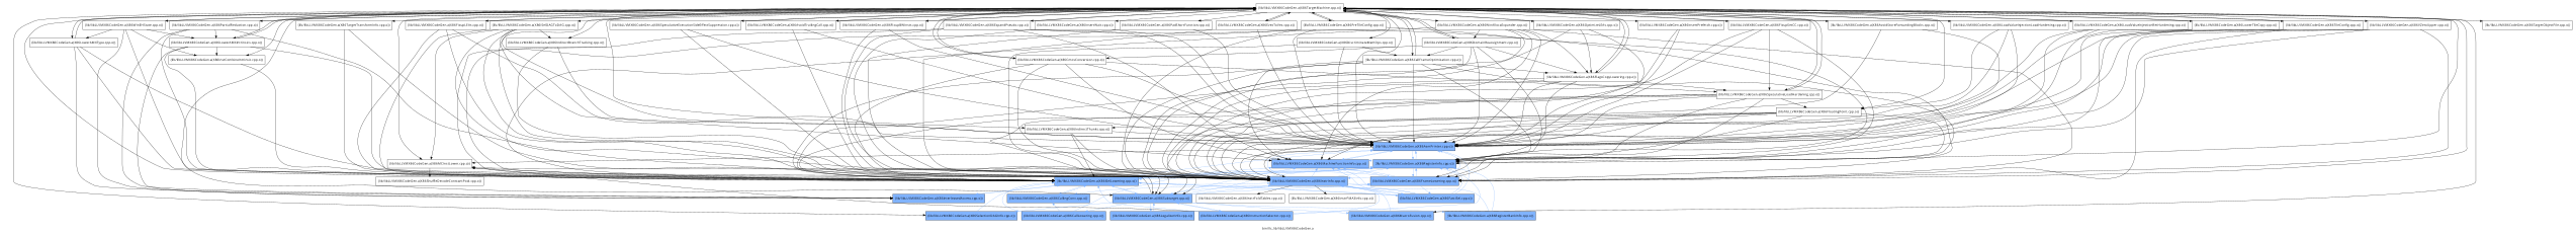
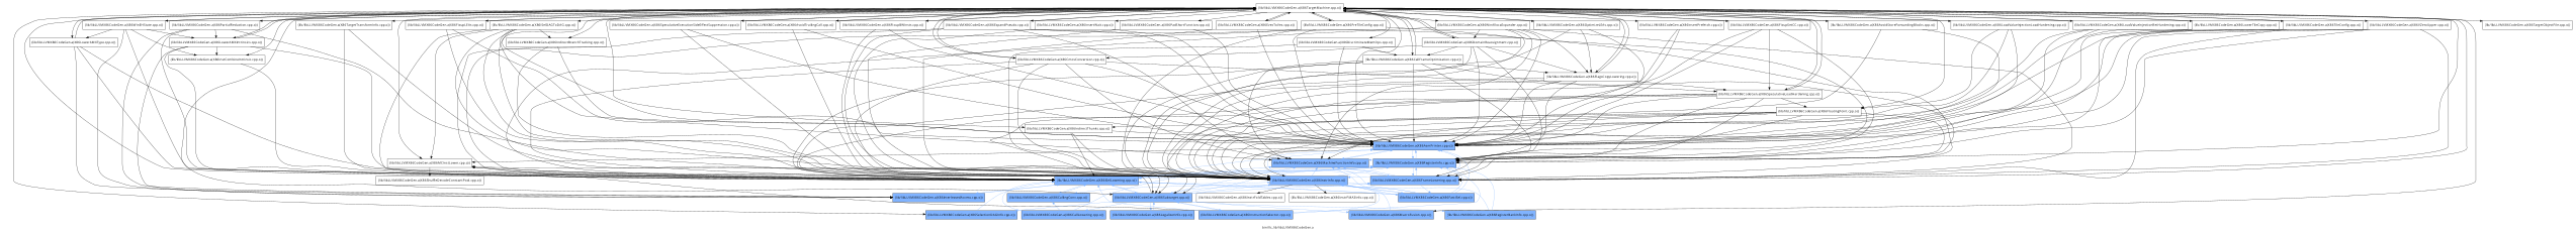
  digraph {
    fontname="Open Sans"
    label="bin/llc_lib/libLLVMX86CodeGen.a"
    rankdir=TB
    node [fontname="Open Sans" group=0 shape=box]
    edge [fontname="Open Sans"]
    n1 [fillcolor="0.600000 0.5 1" group=1 label="{lib/libLLVMX86CodeGen.a(X86AsmPrinter.cpp.o)}" style=filled]
    n2 [label="{lib/libLLVMX86CodeGen.a(X86MCInstLower.cpp.o)}"]
    n3 [fillcolor="0.600000 0.5 1" group=1 label="{lib/libLLVMX86CodeGen.a(X86MachineFunctionInfo.cpp.o)}" style=filled]
    n4 [fillcolor="0.600000 0.5 1" group=1 label="{lib/libLLVMX86CodeGen.a(X86RegisterInfo.cpp.o)}" style=filled]
    n5 [label="{lib/libLLVMX86CodeGen.a(X86ShuffleDecodeConstantPool.cpp.o)}"]
    n6 [fillcolor="0.600000 0.5 1" group=1 label="{lib/libLLVMX86CodeGen.a(X86ISelLowering.cpp.o)}" style=filled]
    n7 [fillcolor="0.600000 0.5 1" group=1 label="{lib/libLLVMX86CodeGen.a(X86InstrInfo.cpp.o)}" style=filled]
    n8 [fillcolor="0.600000 0.5 1" group=1 label="{lib/libLLVMX86CodeGen.a(X86FrameLowering.cpp.o)}" style=filled]
    n9 [fillcolor="0.600000 0.5 1" group=1 label="{lib/libLLVMX86CodeGen.a(X86FastISel.cpp.o)}" style=filled]
    n10 [fillcolor="0.600000 0.5 1" group=1 label="{lib/libLLVMX86CodeGen.a(X86CallingConv.cpp.o)}" style=filled]
    n11 [fillcolor="0.600000 0.5 1" group=1 label="{lib/libLLVMX86CodeGen.a(X86InterleavedAccess.cpp.o)}" style=filled]
    n12 [fillcolor="0.600000 0.5 1" group=1 label="{lib/libLLVMX86CodeGen.a(X86Subtarget.cpp.o)}" style=filled]
    n13 [label="{lib/libLLVMX86CodeGen.a(X86InstrFoldTables.cpp.o)}"]
    n14 [label="{lib/libLLVMX86CodeGen.a(X86InstrFMA3Info.cpp.o)}"]
    n15 [fillcolor="0.600000 0.5 1" group=1 label="{lib/libLLVMX86CodeGen.a(X86SelectionDAGInfo.cpp.o)}" style=filled]
    n16 [fillcolor="0.600000 0.5 1" group=1 label="{lib/libLLVMX86CodeGen.a(X86MacroFusion.cpp.o)}" style=filled]
    n17 [fillcolor="0.600000 0.5 1" group=1 label="{lib/libLLVMX86CodeGen.a(X86CallLowering.cpp.o)}" style=filled]
    n18 [fillcolor="0.600000 0.5 1" group=1 label="{lib/libLLVMX86CodeGen.a(X86LegalizerInfo.cpp.o)}" style=filled]
    n19 [fillcolor="0.600000 0.5 1" group=1 label="{lib/libLLVMX86CodeGen.a(X86RegisterBankInfo.cpp.o)}" style=filled]
    n20 [fillcolor="0.600000 0.5 1" group=1 label="{lib/libLLVMX86CodeGen.a(X86InstructionSelector.cpp.o)}" style=filled]
    n21 [label="{lib/libLLVMX86CodeGen.a(X86TargetMachine.cpp.o)}"]
    n22 [label="{lib/libLLVMX86CodeGen.a(X86ExpandPseudo.cpp.o)}"]
    n23 [label="{lib/libLLVMX86CodeGen.a(X86LowerTileCopy.cpp.o)}"]
    n24 [label="{lib/libLLVMX86CodeGen.a(X86FloatingPoint.cpp.o)}"]
    n25 [label="{lib/libLLVMX86CodeGen.a(X86LoadValueInjectionLoadHardening.cpp.o)}"]
    n26 [label="{lib/libLLVMX86CodeGen.a(X86TileConfig.cpp.o)}"]
    n27 [label="{lib/libLLVMX86CodeGen.a(X86SpeculativeLoadHardening.cpp.o)}"]
    n28 [label="{lib/libLLVMX86CodeGen.a(X86FlagsCopyLowering.cpp.o)}"]
    n29 [label="{lib/libLLVMX86CodeGen.a(X86FixupSetCC.cpp.o)}"]
    n30 [label="{lib/libLLVMX86CodeGen.a(X86OptimizeLEAs.cpp.o)}"]
    n31 [label="{lib/libLLVMX86CodeGen.a(X86CallFrameOptimization.cpp.o)}"]
    n32 [label="{lib/libLLVMX86CodeGen.a(X86AvoidStoreForwardingBlocks.cpp.o)}"]
    n33 [label="{lib/libLLVMX86CodeGen.a(X86InstCombineIntrinsic.cpp.o)}"]
    n34 [label="{lib/libLLVMX86CodeGen.a(X86SpeculativeExecutionSideEffectSuppression.cpp.o)}"]
    n35 [label="{lib/libLLVMX86CodeGen.a(X86IndirectThunks.cpp.o)}"]
    n36 [label="{lib/libLLVMX86CodeGen.a(X86LoadValueInjectionRetHardening.cpp.o)}"]
    n37 [label="{lib/libLLVMX86CodeGen.a(X86AvoidTrailingCall.cpp.o)}"]
    n38 [label="{lib/libLLVMX86CodeGen.a(X86PreTileConfig.cpp.o)}"]
    n39 [label="{lib/libLLVMX86CodeGen.a(X86CmovConversion.cpp.o)}"]
    n40 [label="{lib/libLLVMX86CodeGen.a(X86ISelDAGToDAG.cpp.o)}"]
    n41 [label="{lib/libLLVMX86CodeGen.a(X86IndirectBranchTracking.cpp.o)}"]
    n42 [label="{lib/libLLVMX86CodeGen.a(X86EvexToVex.cpp.o)}"]
    n43 [label="{lib/libLLVMX86CodeGen.a(X86DiscriminateMemOps.cpp.o)}"]
    n44 [label="{lib/libLLVMX86CodeGen.a(X86InsertPrefetch.cpp.o)}"]
    n45 [label="{lib/libLLVMX86CodeGen.a(X86FixupBWInsts.cpp.o)}"]
    n46 [label="{lib/libLLVMX86CodeGen.a(X86PadShortFunction.cpp.o)}"]
    n47 [label="{lib/libLLVMX86CodeGen.a(X86FixupLEAs.cpp.o)}"]
    n48 [label="{lib/libLLVMX86CodeGen.a(X86LowerAMXIntrinsics.cpp.o)}"]
    n49 [label="{lib/libLLVMX86CodeGen.a(X86LowerAMXType.cpp.o)}"]
    n50 [label="{lib/libLLVMX86CodeGen.a(X86DomainReassignment.cpp.o)}"]
    n51 [label="{lib/libLLVMX86CodeGen.a(X86PartialReduction.cpp.o)}"]
    n52 [label="{lib/libLLVMX86CodeGen.a(X86TargetObjectFile.cpp.o)}"]
    n53 [label="{lib/libLLVMX86CodeGen.a(X86TargetTransformInfo.cpp.o)}"]
    n54 [label="{lib/libLLVMX86CodeGen.a(X86VZeroUpper.cpp.o)}"]
    n55 [label="{lib/libLLVMX86CodeGen.a(X86WinAllocaExpander.cpp.o)}"]
    n56 [label="{lib/libLLVMX86CodeGen.a(X86WinEHState.cpp.o)}"]
    n57 [label="{lib/libLLVMX86CodeGen.a(X86InsertWait.cpp.o)}"]
    subgraph sub_1 {
      rank=same
      n1
    }
    subgraph sub_2 {
      rank=same
      n2
      n3
      n4
    }
    subgraph sub_3 {
      rank=same
      n5
      n6
      n7
      n8
    }
    subgraph sub_4 {
      rank=same
      n9
      n10
      n11
      n12
      n13
      n14
    }
    n1 -> n2
    n1 -> n3 [color="0.600000 0.5 1"]
    n1 -> n4 [color="0.600000 0.5 1"]
    n2 -> n5
    n3 -> n1 [color="0.600000 0.5 1"]
    n3 -> n4 [color="0.600000 0.5 1"]
    n4 -> n1 [color="0.600000 0.5 1"]
    n4 -> n3 [color="0.600000 0.5 1"]
    n4 -> n6 [color="0.600000 0.5 1"]
    n4 -> n8 [color="0.600000 0.5 1"]
    n6 -> n1 [color="0.600000 0.5 1"]
    n6 -> n2
    n6 -> n3 [color="0.600000 0.5 1"]
    n6 -> n4 [color="0.600000 0.5 1"]
    n6 -> n7 [color="0.600000 0.5 1"]
    n6 -> n8 [color="0.600000 0.5 1"]
    n6 -> n9 [color="0.600000 0.5 1"]
    n6 -> n10 [color="0.600000 0.5 1"]
    n6 -> n11 [color="0.600000 0.5 1"]
    n6 -> n12 [color="0.600000 0.5 1"]
    n7 -> n1 [color="0.600000 0.5 1"]
    n7 -> n3 [color="0.600000 0.5 1"]
    n7 -> n4 [color="0.600000 0.5 1"]
    n7 -> n6 [color="0.600000 0.5 1"]
    n7 -> n8 [color="0.600000 0.5 1"]
    n7 -> n9 [color="0.600000 0.5 1"]
    n7 -> n13
    n7 -> n14
    n8 -> n1 [color="0.600000 0.5 1"]
    n8 -> n3 [color="0.600000 0.5 1"]
    n8 -> n4 [color="0.600000 0.5 1"]
    n8 -> n6 [color="0.600000 0.5 1"]
    n8 -> n7 [color="0.600000 0.5 1"]
    n8 -> n9 [color="0.600000 0.5 1"]
    n9 -> n1 [color="0.600000 0.5 1"]
    n9 -> n3 [color="0.600000 0.5 1"]
    n9 -> n4 [color="0.600000 0.5 1"]
    n9 -> n6 [color="0.600000 0.5 1"]
    n9 -> n7 [color="0.600000 0.5 1"]
    n9 -> n10 [color="0.600000 0.5 1"]
    n9 -> n12 [color="0.600000 0.5 1"]
    n10 -> n6 [color="0.600000 0.5 1"]
    n11 -> n6 [color="0.600000 0.5 1"]
    n12 -> n2
    n12 -> n3 [color="0.600000 0.5 1"]
    n12 -> n4 [color="0.600000 0.5 1"]
    n12 -> n6 [color="0.600000 0.5 1"]
    n12 -> n7 [color="0.600000 0.5 1"]
    n12 -> n8 [color="0.600000 0.5 1"]
    n12 -> n15 [color="0.600000 0.5 1"]
    n12 -> n16 [color="0.600000 0.5 1"]
    n12 -> n17 [color="0.600000 0.5 1"]
    n12 -> n18 [color="0.600000 0.5 1"]
    n12 -> n19 [color="0.600000 0.5 1"]
    n12 -> n20 [color="0.600000 0.5 1"]
    n15 -> n6 [color="0.600000 0.5 1"]
    n16 -> n7 [color="0.600000 0.5 1"]
    n17 -> n4 [color="0.600000 0.5 1"]
    n17 -> n6 [color="0.600000 0.5 1"]
    n17 -> n10 [color="0.600000 0.5 1"]
    n18 -> n12 [color="0.600000 0.5 1"]
    n19 -> n3 [color="0.600000 0.5 1"]
    n19 -> n4 [color="0.600000 0.5 1"]
    n20 -> n2
    n20 -> n4 [color="0.600000 0.5 1"]
    n20 -> n6 [color="0.600000 0.5 1"]
    n20 -> n7 [color="0.600000 0.5 1"]
    n20 -> n12 [color="0.600000 0.5 1"]
    n21 -> n1
    n21 -> n2
    n21 -> n4
    n21 -> n6
    n21 -> n7
    n21 -> n8
    n21 -> n12
    n21 -> n15
    n21 -> n16
    n21 -> n22
    n21 -> n23
    n21 -> n24
    n21 -> n25
    n21 -> n26
    n21 -> n27
    n21 -> n28
    n21 -> n29
    n21 -> n30
    n21 -> n31
    n21 -> n32
    n21 -> n33
    n21 -> n34
    n21 -> n35
    n21 -> n36
    n21 -> n37
    n21 -> n38
    n21 -> n39
    n21 -> n40
    n21 -> n41
    n21 -> n42
    n21 -> n43
    n21 -> n44
    n21 -> n45
    n21 -> n46
    n21 -> n47
    n21 -> n48
    n21 -> n49
    n21 -> n50
    n21 -> n51
    n21 -> n52
    n21 -> n53
    n21 -> n54
    n21 -> n55
    n21 -> n56
    n21 -> n57
    n22 -> n1
    n22 -> n3
    n22 -> n6
    n22 -> n7
    n22 -> n8
    n22 -> n21
    n23 -> n1
    n23 -> n4
    n23 -> n7
    n23 -> n21
    n24 -> n1
    n24 -> n3
    n24 -> n4
    n24 -> n7
    n24 -> n8
    n24 -> n12
    n24 -> n35
    n25 -> n1
    n25 -> n7
    n25 -> n21
    n25 -> n24
    n26 -> n1
    n26 -> n7
    n26 -> n8
    n26 -> n21
    n27 -> n1
    n27 -> n4
    n27 -> n6
    n27 -> n7
    n27 -> n8
    n27 -> n12
    n27 -> n21
    n27 -> n24
    n28 -> n1
    n28 -> n4
    n28 -> n6
    n28 -> n7
    n28 -> n21
    n28 -> n27
    n29 -> n1
    n29 -> n4
    n29 -> n7
    n29 -> n21
    n29 -> n27
    n30 -> n1
    n30 -> n7
    n30 -> n21
    n30 -> n28
    n31 -> n1
    n31 -> n3
    n31 -> n4
    n31 -> n6
    n31 -> n7
    n31 -> n8
    n31 -> n21
    n31 -> n28
    n32 -> n1
    n32 -> n7
    n32 -> n21
    n33 -> n6
    n34 -> n1
    n34 -> n7
    n34 -> n21
    n35 -> n1
    n35 -> n6
    n35 -> n7
    n36 -> n1
    n36 -> n4
    n36 -> n7
    n36 -> n21
    n37 -> n1
    n37 -> n7
    n37 -> n21
    n38 -> n1
    n38 -> n4
    n38 -> n6
    n38 -> n7
    n38 -> n21
    n39 -> n1
    n39 -> n3
-   n47 -> n6
+   n39 -> n6
    n39 -> n7
    n39 -> n12
    n39 -> n21
    n39 -> n27
    n40 -> n1
    n40 -> n2
    n40 -> n3
    n40 -> n6
    n40 -> n7
    n40 -> n12
    n40 -> n41
    n41 -> n1
    n41 -> n7
    n42 -> n1
    n42 -> n7
    n42 -> n21
    n43 -> n1
    n43 -> n7
    n43 -> n31
    n44 -> n1
    n44 -> n7
    n45 -> n1
    n45 -> n7
    n45 -> n21
    n46 -> n1
    n46 -> n7
    n47 -> n1
    n47 -> n7
    n47 -> n21
    n48 -> n6
    n48 -> n7
    n48 -> n11
    n48 -> n21
    n48 -> n33
    n49 -> n6
    n49 -> n7
    n49 -> n11
    n49 -> n21
    n50 -> n1
    n50 -> n4
    n50 -> n7
    n50 -> n21
    n50 -> n28
    n50 -> n31
    n50 -> n39
    n51 -> n6
    n51 -> n7
    n51 -> n11
    n51 -> n21
    n51 -> n48
    n53 -> n6
    n53 -> n12
    n54 -> n1
    n54 -> n4
    n54 -> n7
    n54 -> n8
    n55 -> n1
    n55 -> n3
    n55 -> n6
    n55 -> n7
    n55 -> n8
    n55 -> n28
    n55 -> n50
    n56 -> n6
    n56 -> n11
    n56 -> n21
    n56 -> n33
    n56 -> n48
    n56 -> n49
    n57 -> n1
    n57 -> n7
  }
